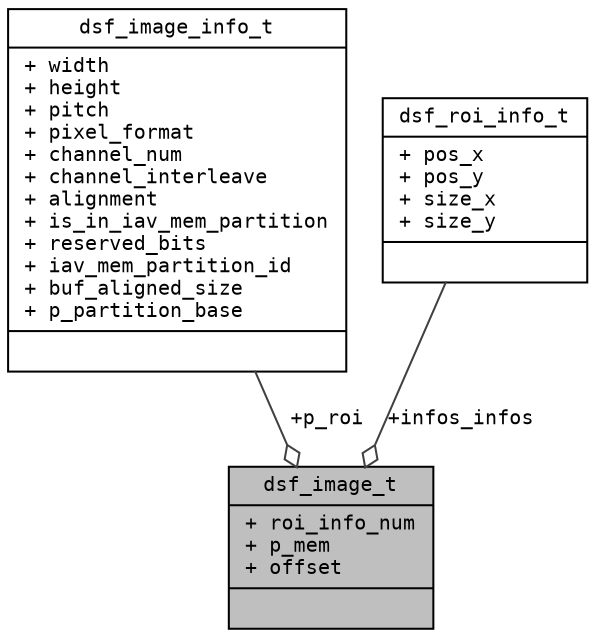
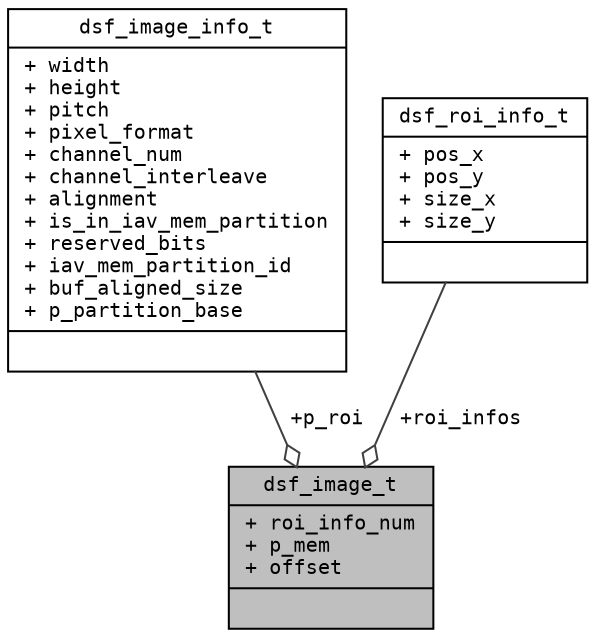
  digraph {
    fontname="DejaVu Sans Mono"
    node [color=black fontname="DejaVu Sans Mono" fontsize=10 shape=record]
    edge [arrowhead=odiamond color=grey25 fontname="DejaVu Sans Mono" fontsize=10 labelfontname=Helvetica labelfontsize=10 style=solid]
    n1 [fillcolor=grey75 fontcolor=black height=0.2 label="{dsf_image_t\n|+ roi_info_num\l+ p_mem\l+ offset\l|}" style=filled width=0.4]
    n2 [height=0.2 label="{dsf_image_info_t\n|+ width\l+ height\l+ pitch\l+ pixel_format\l+ channel_num\l+ channel_interleave\l+ alignment\l+ is_in_iav_mem_partition\l+ reserved_bits\l+ iav_mem_partition_id\l+ buf_aligned_size\l+ p_partition_base\l|}" width=0.4]
    n3 [height=0.2 label="{dsf_roi_info_t\n|+ pos_x\l+ pos_y\l+ size_x\l+ size_y\l|}" width=0.4]
    n2 -> n1 [label=" +p_roi"]
-   n3 -> n1 [label=" +infos_infos"]
+   n3 -> n1 [label=" +roi_infos"]
  }
